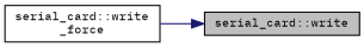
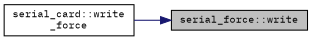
  digraph {
    rankdir=RL
    fontname="IBM Plex Mono"
    node [color=black fontname="IBM Plex Mono" fontsize=10 shape=record style=filled]
-   n1 [fillcolor=grey75 fontcolor=black height=0.2 label="serial_card::write" width=0.4]
+   n1 [fillcolor=grey75 fontcolor=black height=0.2 label="serial_force::write" width=0.4]
    n2 [fillcolor=white height=0.2 label="serial_card::write\l_force" width=0.4]
    n1 -> n2 [color=midnightblue dir=back fontname="IBM Plex Mono" fontsize=10 labelfontname=Helvetica labelfontsize=10 style=solid]
  }
